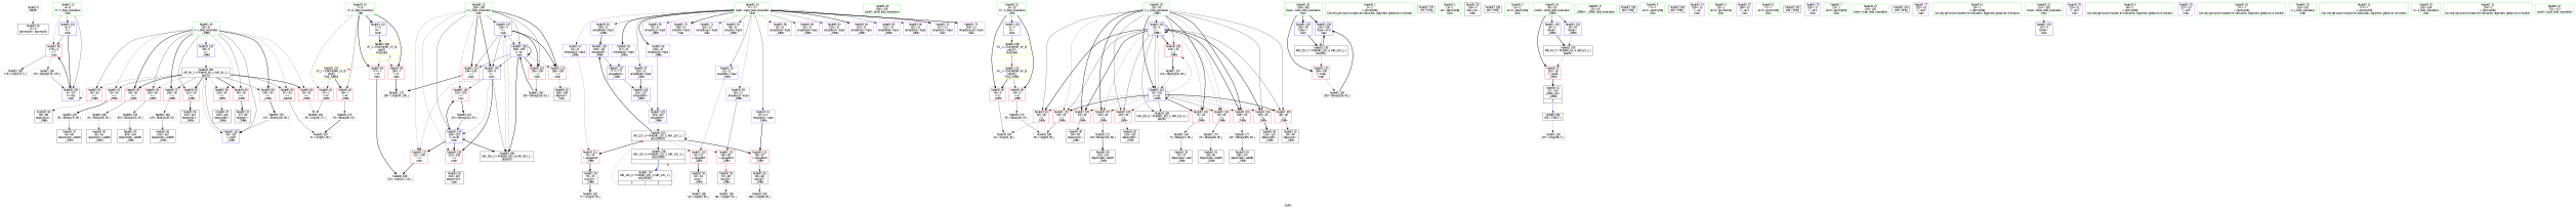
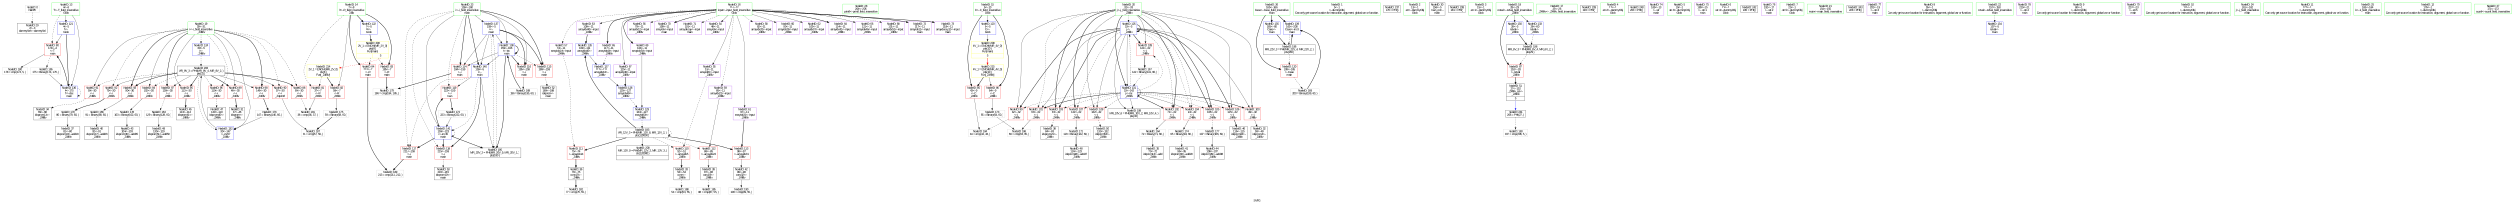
  digraph {
    fontname="Liberation Sans"
    label=SVFG
    node [color=red fontname="Liberation Sans" shape=record]
    edge [fontname="Liberation Sans" style=bold]
    n1 [color=grey label="{NodeID: 0\nNullPtr}"]
    n2 [color=black label="{NodeID: 29\n2\<--3\ndummyVal\<--dummyVal\n}"]
    n3 [color=grey label="{NodeID: 180\n178 = cmp(174, 5, )\n}"]
    n4 [label="{NodeID: 97\n128\<--30\n\<--i\n_Z4fillv\n}"]
    n5 [color=grey label="{NodeID: 163\n129 = Binary(128, 60, )\n}"]
    n6 [color=black label="{NodeID: 49\n130\<--129\nidxprom51\<--add50\n_Z4fillv\n}"]
    n7 [color=green label="{NodeID: 14\n7\<--8\nR\<--R_field_insensitive\nGlob }"]
    n8 [label="{NodeID: 81\n37\<--7\n\<--R\n_Z4fillv\n}"]
    n9 [label="{NodeID: 82\n58\<--7\n\<--R\n_Z4fillv\n}"]
    n10 [label="{NodeID: 83\n185\<--7\n\<--R\nmain\n}"]
    n11 [label="{NodeID: 84\n212\<--7\n\<--R\nmain\n}"]
    n12 [color=blue label="{NodeID: 122\n7\<--5\nR\<--\nGlob }"]
    n13 [color=grey label="{NodeID: 181\n38 = cmp(36, 37, )\n}"]
    n14 [color=grey label="{NodeID: 175\n59 = Binary(58, 60, )\n}"]
    n15 [color=grey label="{NodeID: 179\n186 = cmp(184, 185, )\n}"]
    n16 [color=grey label="{NodeID: 189\n213 = cmp(211, 212, )\n}"]
    n17 [color=yellow label="{NodeID: 208\n2V_1 = ENCHI(MR_2V_0)\npts\{8 \}\nFun[main]|{|<s2>5}}" style=double]
    n18 [color=grey label="{NodeID: 187\n61 = cmp(57, 59, )\n}"]
    n19 [color=yellow label="{NodeID: 214\n2V_1 = ENCHI(MR_2V_0)\npts\{8 \}\nFun[_Z4fillv]}" style=double]
    n20 [label="{NodeID: 111\n75\<--74\n\<--arrayidx14\n_Z4fillv\n}"]
    n21 [color=black label="{NodeID: 36\n76\<--75\nconv15\<--\n_Z4fillv\n}"]
    n22 [color=grey label="{NodeID: 182\n77 = cmp(76, 55, )\n}"]
    n23 [color=green label="{NodeID: 28\n204\<--205\nprintf\<--printf_field_insensitive\n}"]
    n24 [color=blue label="{NodeID: 125\n32\<--5\nj\<--\n_Z4fillv\n}"]
    n25 [label="{NodeID: 99\n42\<--32\n\<--j\n_Z4fillv\n}"]
    n26 [label="{NodeID: 100\n49\<--32\n\<--j\n_Z4fillv\n}"]
    n27 [label="{NodeID: 101\n63\<--32\n\<--j\n_Z4fillv\n}"]
    n28 [label="{NodeID: 102\n71\<--32\n\<--j\n_Z4fillv\n}"]
    n29 [label="{NodeID: 103\n83\<--32\n\<--j\n_Z4fillv\n}"]
    n30 [label="{NodeID: 104\n94\<--32\n\<--j\n_Z4fillv\n}"]
    n31 [label="{NodeID: 105\n106\<--32\n\<--j\n_Z4fillv\n}"]
    n32 [label="{NodeID: 106\n115\<--32\n\<--j\n_Z4fillv\n}"]
    n33 [label="{NodeID: 107\n122\<--32\n\<--j\n_Z4fillv\n}"]
    n34 [label="{NodeID: 108\n132\<--32\n\<--j\n_Z4fillv\n}"]
    n35 [label="{NodeID: 109\n141\<--32\n\<--j\n_Z4fillv\n}"]
    n36 [color=blue label="{NodeID: 131\n32\<--142\nj\<--inc\n_Z4fillv\n}"]
    n37 [color=black label="{NodeID: 199\nMR_10V_6 = PHI(MR_10V_2, MR_10V_4, )\npts\{33 \}\n}"]
    n38 [color=grey label="{NodeID: 184\n44 = cmp(42, 43, )\n}"]
    n39 [color=black label="{NodeID: 32\n50\<--49\nidxprom4\<--\n_Z4fillv\n}"]
    n40 [color=grey label="{NodeID: 186\n66 = cmp(63, 65, )\n}"]
    n41 [color=grey label="{NodeID: 164\n72 = Binary(71, 60, )\n}"]
    n42 [color=black label="{NodeID: 38\n84\<--83\nidxprom21\<--\n_Z4fillv\n}"]
    n43 [color=grey label="{NodeID: 174\n95 = Binary(94, 60, )\n}"]
    n44 [color=grey label="{NodeID: 177\n107 = Binary(106, 60, )\n}"]
    n45 [color=black label="{NodeID: 46\n116\<--115\nidxprom43\<--\n_Z4fillv\n}"]
    n46 [color=grey label="{NodeID: 171\n123 = Binary(122, 60, )\n}"]
    n47 [color=black label="{NodeID: 50\n133\<--132\nidxprom53\<--\n_Z4fillv\n}"]
    n48 [color=grey label="{NodeID: 167\n142 = Binary(141, 60, )\n}"]
    n49 [color=black label="{NodeID: 35\n73\<--72\nidxprom13\<--add\n_Z4fillv\n}"]
    n50 [color=black label="{NodeID: 41\n96\<--95\nidxprom30\<--add29\n_Z4fillv\n}"]
    n51 [color=black label="{NodeID: 44\n108\<--107\nidxprom39\<--add38\n_Z4fillv\n}"]
    n52 [color=black label="{NodeID: 48\n124\<--123\nidxprom48\<--add47\n_Z4fillv\n}"]
    n53 [color=black label="{NodeID: 42\n99\<--98\nconv32\<--\n_Z4fillv\n}"]
    n54 [color=grey label="{NodeID: 190\n100 = cmp(99, 55, )\n}"]
    n55 [color=blue label="{NodeID: 139\n165\<--200\nCase\<--inc3\nmain\n}"]
    n56 [color=black label="{NodeID: 196\nMR_22V_3 = PHI(MR_22V_4, MR_22V_2, )\npts\{166 \}\n}"]
    n57 [label="{NodeID: 120\n199\<--165\n\<--Case\nmain\n}"]
    n58 [color=grey label="{NodeID: 169\n200 = Binary(199, 60, )\n}"]
    n59 [color=purple label="{NodeID: 56\n70\<--11\narrayidx12\<--input\n_Z4fillv\n}"]
    n60 [color=purple label="{NodeID: 70\n190\<--11\narrayidx\<--input\nmain\n}"]
    n61 [color=green label="{NodeID: 1\n5\<--1\n\<--dummyObj\nCan only get source location for instruction, argument, global var or function.}"]
    n62 [label="{NodeID: 98\n146\<--30\n\<--i\n_Z4fillv\n}"]
    n63 [color=grey label="{NodeID: 176\n147 = Binary(146, 60, )\n}"]
    n64 [color=blue label="{NodeID: 132\n30\<--147\ni\<--inc57\n_Z4fillv\n}"]
    n65 [color=black label="{NodeID: 203\nMR_8V_3 = PHI(MR_8V_4, MR_8V_2, )\npts\{31 \}\n}"]
    n66 [color=green label="{NodeID: 15\n9\<--10\nC\<--C_field_insensitive\nGlob }"]
    n67 [label="{NodeID: 85\n43\<--9\n\<--C\n_Z4fillv\n}"]
    n68 [label="{NodeID: 86\n64\<--9\n\<--C\n_Z4fillv\n}"]
    n69 [color=blue label="{NodeID: 123\n9\<--5\nC\<--\nGlob }"]
    n70 [color=grey label="{NodeID: 173\n65 = Binary(64, 60, )\n}"]
    n71 [color=yellow label="{NodeID: 209\n4V_1 = ENCHI(MR_4V_0)\npts\{10 \}\nFun[main]|{<s0>5}}" style=double]
    n72 [color=yellow label="{NodeID: 215\n4V_1 = ENCHI(MR_4V_0)\npts\{10 \}\nFun[_Z4fillv]}" style=double]
    n73 [color=black label="{NodeID: 195\nMR_20V_2 = PHI(MR_20V_9, MR_20V_1, )\npts\{160 \}\n}"]
    n74 [color=blue label="{NodeID: 137\n159\<--5\ni\<--\nmain\n}"]
    n75 [color=blue label="{NodeID: 140\n159\<--5\ni\<--\nmain\n}"]
    n76 [color=blue label="{NodeID: 138\n159\<--196\ni\<--inc\nmain\n}"]
    n77 [label="{NodeID: 114\n184\<--159\n\<--i\nmain\n}"]
    n78 [label="{NodeID: 115\n188\<--159\n\<--i\nmain\n}"]
    n79 [label="{NodeID: 116\n195\<--159\n\<--i\nmain\n}"]
    n80 [label="{NodeID: 117\n211\<--159\n\<--i\nmain\n}"]
    n81 [label="{NodeID: 118\n215\<--159\n\<--i\nmain\n}"]
    n82 [label="{NodeID: 119\n222\<--159\n\<--i\nmain\n}"]
    n83 [color=blue label="{NodeID: 141\n159\<--223\ni\<--inc15\nmain\n}"]
    n84 [color=black label="{NodeID: 52\n189\<--188\nidxprom\<--\nmain\n}"]
    n85 [color=grey label="{NodeID: 168\n196 = Binary(195, 60, )\n}"]
    n86 [label="{NodeID: 112\n86\<--85\n\<--arrayidx22\n_Z4fillv\n}"]
    n87 [color=black label="{NodeID: 39\n87\<--86\nconv23\<--\n_Z4fillv\n}"]
    n88 [color=grey label="{NodeID: 185\n88 = cmp(87, 55, )\n}"]
    n89 [color=blue label="{NodeID: 126\n109\<--111\narrayidx40\<--\n_Z4fillv\n}"]
    n90 [color=blue label="{NodeID: 127\n117\<--111\narrayidx44\<--\n_Z4fillv\n}"]
    n91 [color=blue label="{NodeID: 128\n125\<--127\narrayidx49\<--\n_Z4fillv\n}"]
    n92 [color=blue label="{NodeID: 129\n134\<--127\narrayidx54\<--\n_Z4fillv\n}"]
    n93 [color=black label="{NodeID: 43\n104\<--103\nidxprom36\<--add35\n_Z4fillv\n}"]
    n94 [color=black label="{NodeID: 53\n216\<--215\nidxprom10\<--\nmain\n}"]
    n95 [color=grey label="{NodeID: 172\n223 = Binary(222, 60, )\n}"]
    n96 [color=purple label="{NodeID: 57\n74\<--11\narrayidx14\<--input\n_Z4fillv\n}"]
    n97 [color=black label="{NodeID: 237\n170 = PHI()\n}"]
    n98 [color=purple label="{NodeID: 71\n191\<--11\narraydecay\<--input\nmain\n}"]
    n99 [color=green label="{NodeID: 2\n13\<--1\n.str\<--dummyObj\nGlob }"]
    n100 [color=green label="{NodeID: 16\n11\<--12\ninput\<--input_field_insensitive\nGlob }"]
    n101 [color=purple label="{NodeID: 54\n48\<--11\narrayidx\<--input\n_Z4fillv\n}"]
    n102 [color=purple label="{NodeID: 55\n51\<--11\narrayidx5\<--input\n_Z4fillv\n}"]
    n103 [color=purple label="{NodeID: 58\n82\<--11\narrayidx20\<--input\n_Z4fillv\n}"]
    n104 [color=purple label="{NodeID: 59\n85\<--11\narrayidx22\<--input\n_Z4fillv\n}"]
    n105 [color=purple label="{NodeID: 60\n93\<--11\narrayidx28\<--input\n_Z4fillv\n}"]
    n106 [color=purple label="{NodeID: 61\n97\<--11\narrayidx31\<--input\n_Z4fillv\n}"]
    n107 [color=purple label="{NodeID: 62\n105\<--11\narrayidx37\<--input\n_Z4fillv\n}"]
    n108 [color=purple label="{NodeID: 63\n109\<--11\narrayidx40\<--input\n_Z4fillv\n}"]
    n109 [color=purple label="{NodeID: 64\n114\<--11\narrayidx42\<--input\n_Z4fillv\n}"]
    n110 [color=purple label="{NodeID: 65\n117\<--11\narrayidx44\<--input\n_Z4fillv\n}"]
    n111 [color=purple label="{NodeID: 66\n121\<--11\narrayidx46\<--input\n_Z4fillv\n}"]
    n112 [color=purple label="{NodeID: 67\n125\<--11\narrayidx49\<--input\n_Z4fillv\n}"]
    n113 [color=purple label="{NodeID: 68\n131\<--11\narrayidx52\<--input\n_Z4fillv\n}"]
    n114 [color=purple label="{NodeID: 69\n134\<--11\narrayidx54\<--input\n_Z4fillv\n}"]
    n115 [color=purple label="{NodeID: 72\n217\<--11\narrayidx11\<--input\nmain\n}"]
    n116 [color=purple label="{NodeID: 73\n218\<--11\narraydecay12\<--input\nmain\n}"]
    n117 [label="{NodeID: 110\n52\<--51\n\<--arrayidx5\n_Z4fillv\n}"]
    n118 [label="{NodeID: 113\n98\<--97\n\<--arrayidx31\n_Z4fillv\n}"]
    n119 [color=black label="{NodeID: 33\n53\<--52\nconv\<--\n_Z4fillv\n}"]
    n120 [color=black label="{NodeID: 193\nMR_12V_3 = PHI(MR_12V_8, MR_12V_2, )\npts\{120000 \}\n}"]
    n121 [color=black label="{NodeID: 30\n156\<--5\nmain_ret\<--\nmain\n}"]
    n122 [color=black label="{NodeID: 238\n181 = PHI()\n}"]
    n123 [color=green label="{NodeID: 3\n15\<--1\n.str.1\<--dummyObj\nGlob }"]
    n124 [color=grey label="{NodeID: 183\n207 = cmp(206, 5, )\n}"]
    n125 [color=green label="{NodeID: 17\n25\<--26\n_Z4fillv\<--_Z4fillv_field_insensitive\n}"]
-   n126 [color=black label="{NodeID: 197\nMR_12V_2 = PHI(MR_12V_3, MR_12V_1, )\npts\{120000 \}\n|{<s0>5|<s1>5}}"]
    n127 [color=black label="{NodeID: 200\nMR_12V_9 = PHI(MR_12V_2, MR_12V_3, )\npts\{120000 \}\n|{<s0>5}}"]
    n128 [color=black label="{NodeID: 31\n47\<--46\nidxprom\<--\n_Z4fillv\n}"]
    n129 [color=black label="{NodeID: 45\n113\<--112\nidxprom41\<--\n_Z4fillv\n}"]
    n130 [color=black label="{NodeID: 239\n193 = PHI()\n}"]
    n131 [color=grey label="{NodeID: 170\n80 = Binary(79, 60, )\n}"]
    n132 [color=black label="{NodeID: 37\n81\<--80\nidxprom19\<--add18\n_Z4fillv\n}"]
    n133 [label="{NodeID: 87\n152\<--28\n\<--retval\n_Z4fillv\n}"]
    n134 [color=black label="{NodeID: 51\n27\<--152\n_Z4fillv_ret\<--\n_Z4fillv\n|{<s0>5}}"]
    n135 [color=black label="{NodeID: 241\n206 = PHI(27, )\n}"]
    n136 [color=green label="{NodeID: 4\n17\<--1\n.str.2\<--dummyObj\nGlob }"]
    n137 [color=green label="{NodeID: 18\n28\<--29\nretval\<--retval_field_insensitive\n_Z4fillv\n}"]
    n138 [color=blue label="{NodeID: 130\n28\<--5\nretval\<--\n_Z4fillv\n}"]
    n139 [color=blue label="{NodeID: 133\n28\<--60\nretval\<--\n_Z4fillv\n}"]
    n140 [color=black label="{NodeID: 198\nMR_6V_3 = PHI(MR_6V_4, MR_6V_2, )\npts\{29 \}\n}"]
    n141 [color=black label="{NodeID: 240\n203 = PHI()\n}"]
    n142 [color=purple label="{NodeID: 74\n169\<--13\n\<--.str\nmain\n}"]
    n143 [label="{NodeID: 88\n36\<--30\n\<--i\n_Z4fillv\n}"]
    n144 [color=green label="{NodeID: 5\n19\<--1\n.str.3\<--dummyObj\nGlob }"]
    n145 [color=green label="{NodeID: 19\n30\<--31\ni\<--i_field_insensitive\n_Z4fillv\n}"]
    n146 [label="{NodeID: 89\n46\<--30\n\<--i\n_Z4fillv\n}"]
    n147 [label="{NodeID: 90\n57\<--30\n\<--i\n_Z4printf\n}"]
    n148 [label="{NodeID: 91\n68\<--30\n\<--i\n_Z4fillv\n}"]
    n149 [label="{NodeID: 92\n79\<--30\n\<--i\n_Z4fillv\n}"]
    n150 [label="{NodeID: 93\n90\<--30\n\<--i\n_Z4fillv\n}"]
    n151 [label="{NodeID: 94\n102\<--30\n\<--i\n_Z4fillv\n}"]
    n152 [label="{NodeID: 95\n112\<--30\n\<--i\n_Z4fillv\n}"]
    n153 [label="{NodeID: 96\n119\<--30\n\<--i\n_Z4fillv\n}"]
    n154 [color=blue label="{NodeID: 124\n30\<--5\ni\<--\n_Z4fillv\n}"]
    n155 [color=black label="{NodeID: 34\n69\<--68\nidxprom11\<--\n_Z4fillv\n}"]
    n156 [color=grey label="{NodeID: 166\n91 = Binary(90, 60, )\n}"]
    n157 [color=grey label="{NodeID: 178\n103 = Binary(102, 60, )\n}"]
    n158 [color=black label="{NodeID: 47\n120\<--119\nidxprom45\<--\n_Z4fillv\n}"]
    n159 [color=black label="{NodeID: 40\n92\<--91\nidxprom27\<--add26\n_Z4fillv\n}"]
    n160 [color=grey label="{NodeID: 188\n54 = cmp(53, 55, )\n}"]
    n161 [color=purple label="{NodeID: 75\n180\<--15\n\<--.str.1\nmain\n}"]
    n162 [color=green label="{NodeID: 6\n21\<--1\n.str.4\<--dummyObj\nGlob }"]
    n163 [color=green label="{NodeID: 20\n32\<--33\nj\<--j_field_insensitive\n_Z4fillv\n}"]
    n164 [color=black label="{NodeID: 242\n220 = PHI()\n}"]
    n165 [color=purple label="{NodeID: 76\n192\<--17\n\<--.str.2\nmain\n}"]
    n166 [color=green label="{NodeID: 7\n23\<--1\n.str.5\<--dummyObj\nGlob }"]
    n167 [color=green label="{NodeID: 21\n154\<--155\nmain\<--main_field_insensitive\n}"]
    n168 [color=black label="{NodeID: 243\n228 = PHI()\n}"]
    n169 [color=purple label="{NodeID: 77\n202\<--19\n\<--.str.3\nmain\n}"]
    n170 [color=green label="{NodeID: 8\n55\<--1\n\<--dummyObj\nCan only get source location for instruction, argument, global var or function.}"]
    n171 [color=green label="{NodeID: 22\n157\<--158\nretval\<--retval_field_insensitive\nmain\n}"]
    n172 [color=blue label="{NodeID: 134\n157\<--5\nretval\<--\nmain\n}"]
    n173 [color=purple label="{NodeID: 78\n219\<--21\n\<--.str.4\nmain\n}"]
    n174 [color=green label="{NodeID: 9\n60\<--1\n\<--dummyObj\nCan only get source location for instruction, argument, global var or function.}"]
    n175 [color=green label="{NodeID: 23\n159\<--160\ni\<--i_field_insensitive\nmain\n}"]
    n176 [color=purple label="{NodeID: 79\n227\<--23\n\<--.str.5\nmain\n}"]
    n177 [color=green label="{NodeID: 10\n111\<--1\n\<--dummyObj\nCan only get source location for instruction, argument, global var or function.}"]
    n178 [color=green label="{NodeID: 24\n161\<--162\nj\<--j_field_insensitive\nmain\n}"]
    n179 [color=blue label="{NodeID: 121\n4\<--5\nT\<--\nGlob }"]
    n180 [label="{NodeID: 80\n174\<--4\n\<--T\nmain\n}"]
    n181 [color=blue label="{NodeID: 136\n4\<--175\nT\<--dec\nmain\n}"]
    n182 [color=grey label="{NodeID: 165\n175 = Binary(174, 176, )\n}"]
    n183 [color=blue label="{NodeID: 135\n165\<--60\nCase\<--\nmain\n}"]
    n184 [color=green label="{NodeID: 11\n127\<--1\n\<--dummyObj\nCan only get source location for instruction, argument, global var or function.}"]
    n185 [color=green label="{NodeID: 25\n163\<--164\nk\<--k_field_insensitive\nmain\n}"]
    n186 [color=green label="{NodeID: 12\n176\<--1\n\<--dummyObj\nCan only get source location for instruction, argument, global var or function.}"]
    n187 [color=green label="{NodeID: 26\n165\<--166\nCase\<--Case_field_insensitive\nmain\n}"]
    n188 [color=green label="{NodeID: 13\n4\<--6\nT\<--T_field_insensitive\nGlob }"]
    n189 [color=green label="{NodeID: 27\n171\<--172\nscanf\<--scanf_field_insensitive\n}"]
    n1 -> n2 [style=dashed]
    n4 -> n5 [style=dashed]
    n5 -> n6 [style=solid]
    n7 -> n8 [style=dashed]
    n7 -> n9 [style=solid]
    n7 -> n10
    n7 -> n11
    n7 -> n12
    n8 -> n13 [style=solid]
    n9 -> n14 [style=solid]
    n10 -> n15
    n11 -> n16
    n12 -> n17
    n14 -> n18
    n17 -> n10 [style=dashed]
    n17 -> n11 [style=dashed]
    n17 -> n19 [color=red style=dashed tailport=s2]
    n19 -> n8 [style=dashed]
    n19 -> n9
    n20 -> n21
    n21 -> n22
    n24 -> n24
    n24 -> n25
    n24 -> n26 [style=solid]
    n24 -> n27 [style=solid]
    n24 -> n28 [style=dashed]
    n24 -> n29
    n24 -> n30 [style=dashed]
    n24 -> n31
    n24 -> n32
    n24 -> n33 [style=dashed]
    n24 -> n34 [style=solid]
    n24 -> n35
    n24 -> n36 [style=solid]
    n24 -> n37 [style=solid]
    n25 -> n38 [style=dashed]
    n26 -> n39 [style=solid]
    n27 -> n40 [style=solid]
    n28 -> n41 [style=solid]
    n29 -> n42 [style=dashed]
    n30 -> n43 [style=solid]
    n31 -> n44 [style=dashed]
    n32 -> n45
    n33 -> n46 [style=solid]
    n34 -> n47 [style=dashed]
    n35 -> n48
    n36 -> n24 [style=dashed]
    n36 -> n25 [style=dashed]
    n36 -> n26
    n36 -> n27
    n36 -> n28
    n36 -> n29 [style=dashed]
    n36 -> n30 [style=solid]
    n36 -> n31 [style=dashed]
    n36 -> n32 [style=dashed]
    n36 -> n33 [style=dashed]
    n36 -> n34 [style=dashed]
    n36 -> n35 [style=dashed]
    n36 -> n36 [style=solid]
    n36 -> n37 [style=solid]
    n41 -> n49 [style=solid]
    n43 -> n50 [style=dashed]
    n44 -> n51 [style=solid]
    n46 -> n52
    n48 -> n36 [style=dashed]
    n53 -> n54 [style=solid]
    n55 -> n56 [style=dashed]
    n56 -> n55
    n56 -> n57 [style=dashed]
    n57 -> n58 [style=dashed]
    n58 -> n55
    n62 -> n63
    n63 -> n64 [style=solid]
    n64 -> n65 [style=solid]
    n65 -> n4 [style=solid]
    n65 -> n62 [style=solid]
    n65 -> n64 [style=dashed]
    n65 -> n143
    n65 -> n146
    n65 -> n147 [style=solid]
    n65 -> n148 [style=dashed]
    n65 -> n149 [style=solid]
    n65 -> n150
    n65 -> n151 [style=dashed]
    n65 -> n152
    n65 -> n153 [style=dashed]
    n66 -> n67
    n66 -> n68
    n66 -> n69 [style=solid]
    n67 -> n38 [style=solid]
    n68 -> n70 [style=solid]
    n69 -> n71 [style=solid]
    n70 -> n40 [style=solid]
    n71 -> n72 [color=red tailport=s0]
    n72 -> n67
    n72 -> n68 [style=solid]
    n73 -> n74 [style=dashed]
    n74 -> n73 [style=dashed]
    n74 -> n75 [style=solid]
    n74 -> n76 [style=solid]
    n74 -> n77 [style=solid]
    n74 -> n78
    n74 -> n79
    n75 -> n73 [style=solid]
    n75 -> n80 [style=dashed]
    n75 -> n81
    n75 -> n82 [style=solid]
    n75 -> n83 [style=dashed]
    n76 -> n73
    n76 -> n75 [style=solid]
    n76 -> n76
    n76 -> n77 [style=solid]
    n76 -> n78 [style=dashed]
    n76 -> n79
    n77 -> n15
    n78 -> n84 [style=dashed]
    n79 -> n85 [style=solid]
    n80 -> n16
    n81 -> n94 [style=dashed]
    n82 -> n95
    n83 -> n73
    n83 -> n80
    n83 -> n81
    n83 -> n82
    n83 -> n83 [style=dashed]
    n85 -> n76
-   n86 -> n87 [style=solid color=red]
+   n86 -> n87 [style=solid]
    n87 -> n88 [style=dashed]
    n89 -> n90 [style=solid]
    n90 -> n91 [style=solid]
    n91 -> n92 [style=dashed]
    n92 -> n120 [style=dashed]
    n95 -> n83 [style=solid]
    n96 -> n20 [style=dashed]
    n100 -> n59 [style=dashed]
    n100 -> n60
    n100 -> n96 [style=dashed]
    n100 -> n98 [style=dashed]
    n100 -> n101 [style=solid]
    n100 -> n102 [style=solid]
    n100 -> n103 [style=dashed]
    n100 -> n104 [style=dashed]
    n100 -> n105 [style=solid]
    n100 -> n106 [style=solid]
    n100 -> n107 [style=solid]
    n100 -> n108 [style=solid]
    n100 -> n109
    n100 -> n110
    n100 -> n111 [style=solid]
    n100 -> n112 [style=solid]
    n100 -> n113 [style=dashed]
    n100 -> n114
    n100 -> n115
    n100 -> n116
    n102 -> n117 [style=dashed]
    n104 -> n86 [style=solid]
    n106 -> n118
    n108 -> n89
    n110 -> n90 [style=dashed]
    n112 -> n91
    n114 -> n92 [style=solid]
    n117 -> n119
    n118 -> n53 [style=solid]
    n119 -> n160 [style=dashed]
    n120 -> n20
    n120 -> n86 [style=dashed]
    n120 -> n89
    n120 -> n117 [style=dashed]
    n120 -> n118
    n120 -> n120 [style=dashed]
    n120 -> n127 [style=solid]
-   n126 -> n120 [color=red style=dashed tailport=s0]
-   n126 -> n127 [color=red style=dashed tailport=s1]
-   n127 -> n126 [color=blue tailport=s0]
    n131 -> n132 [style=solid]
    n133 -> n134
    n134 -> n135 [color=blue style=solid tailport=s0]
    n135 -> n124 [style=dashed]
    n137 -> n133
    n137 -> n138 [style=solid]
    n137 -> n139 [style=solid]
    n138 -> n140
    n139 -> n140 [style=dashed]
    n140 -> n133 [style=dashed]
    n143 -> n13 [style=dashed]
    n145 -> n4
    n145 -> n62
    n145 -> n64 [style=solid]
    n145 -> n143 [style=dashed]
    n145 -> n146 [style=solid]
    n145 -> n147 [style=dashed]
    n145 -> n148 [style=solid]
    n145 -> n149 [style=dashed]
    n145 -> n150
    n145 -> n151 [style=solid]
    n145 -> n152 [style=solid]
    n145 -> n153 [style=dashed]
    n145 -> n154 [style=dashed]
    n146 -> n128
    n147 -> n18 [style=solid]
    n148 -> n155 [style=dashed]
    n149 -> n131
    n150 -> n156 [style=solid]
    n151 -> n157 [style=solid]
    n152 -> n129
    n153 -> n158 [style=dashed]
    n154 -> n65 [style=dashed]
    n156 -> n159 [style=dashed]
    n157 -> n93 [style=solid]
    n163 -> n24 [style=dashed]
    n163 -> n25 [style=solid]
    n163 -> n26 [style=solid]
    n163 -> n27 [style=dashed]
    n163 -> n28
    n163 -> n29
    n163 -> n30 [style=dashed]
    n163 -> n31
    n163 -> n32 [style=solid]
    n163 -> n33
    n163 -> n34 [style=solid]
    n163 -> n35 [style=solid]
    n163 -> n36
    n171 -> n172 [style=dashed]
    n175 -> n74 [style=solid]
    n175 -> n75
    n175 -> n76 [style=solid]
    n175 -> n77
    n175 -> n78
    n175 -> n79 [style=solid]
    n175 -> n80 [style=dashed]
    n175 -> n81 [style=dashed]
    n175 -> n82 [style=dashed]
    n175 -> n83 [style=solid]
    n179 -> n180 [style=solid]
    n179 -> n181
    n180 -> n3 [style=solid]
    n180 -> n182 [style=dashed]
    n181 -> n180
    n181 -> n181 [style=dashed]
    n182 -> n181 [style=solid]
    n183 -> n56
    n187 -> n55
    n187 -> n57
    n187 -> n183
    n188 -> n179 [style=solid]
    n188 -> n180 [style=dashed]
    n188 -> n181 [style=solid]
  }
